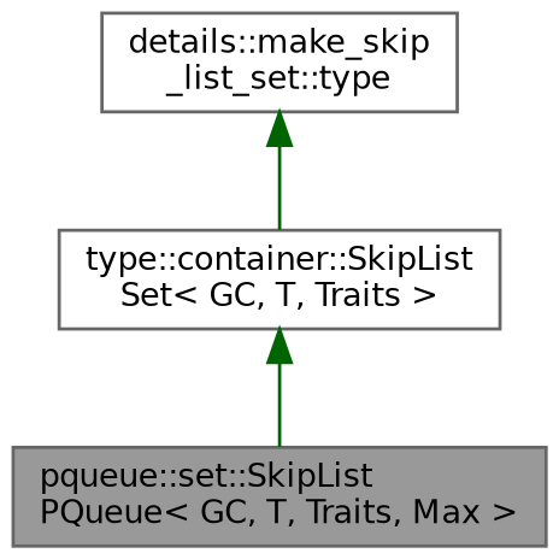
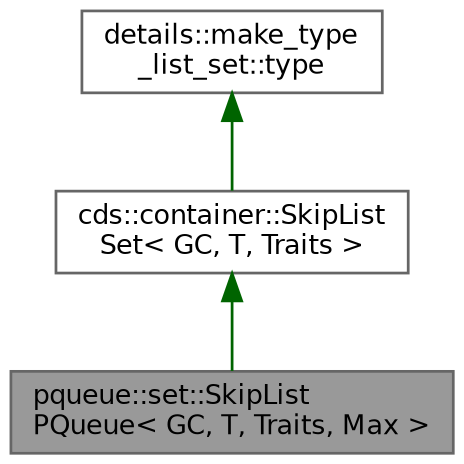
  digraph {
    node [color=gray40 fillcolor=white fontname=Helvetica fontsize=10 shape=box style=filled]
    edge [color=darkgreen dir=back fontname=Helvetica fontsize=10 labelfontname=Helvetica labelfontsize=10 style=solid]
    n1 [fillcolor=grey60 fontcolor=black height=0.2 label="pqueue::set::SkipList\lPQueue\< GC, T, Traits, Max \>" width=0.4]
-   n2 [height=0.2 label="type::container::SkipList\lSet\< GC, T, Traits \>" width=0.4]
-   n3 [height=0.2 label="details::make_skip\l_list_set::type" width=0.4]
+   n2 [height=0.2 label="cds::container::SkipList\lSet\< GC, T, Traits \>" width=0.4]
+   n3 [height=0.2 label="details::make_type\l_list_set::type" width=0.4]
    n2 -> n1
    n3 -> n2
  }
